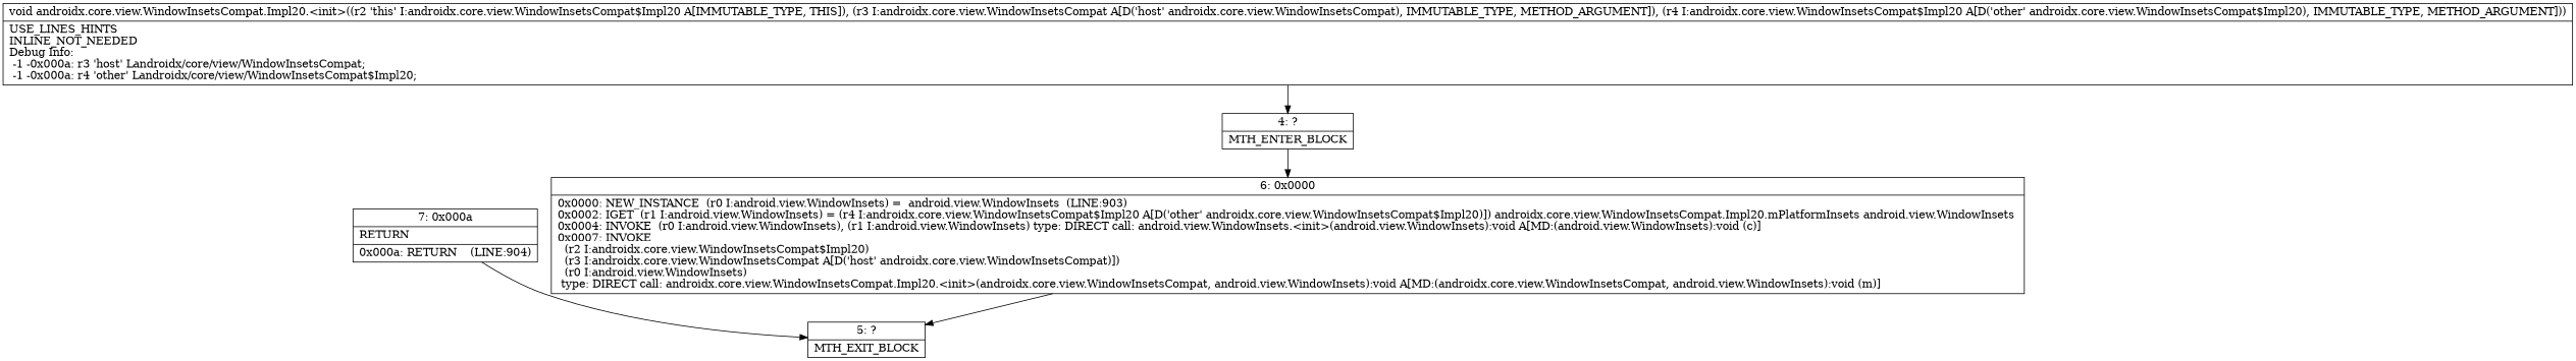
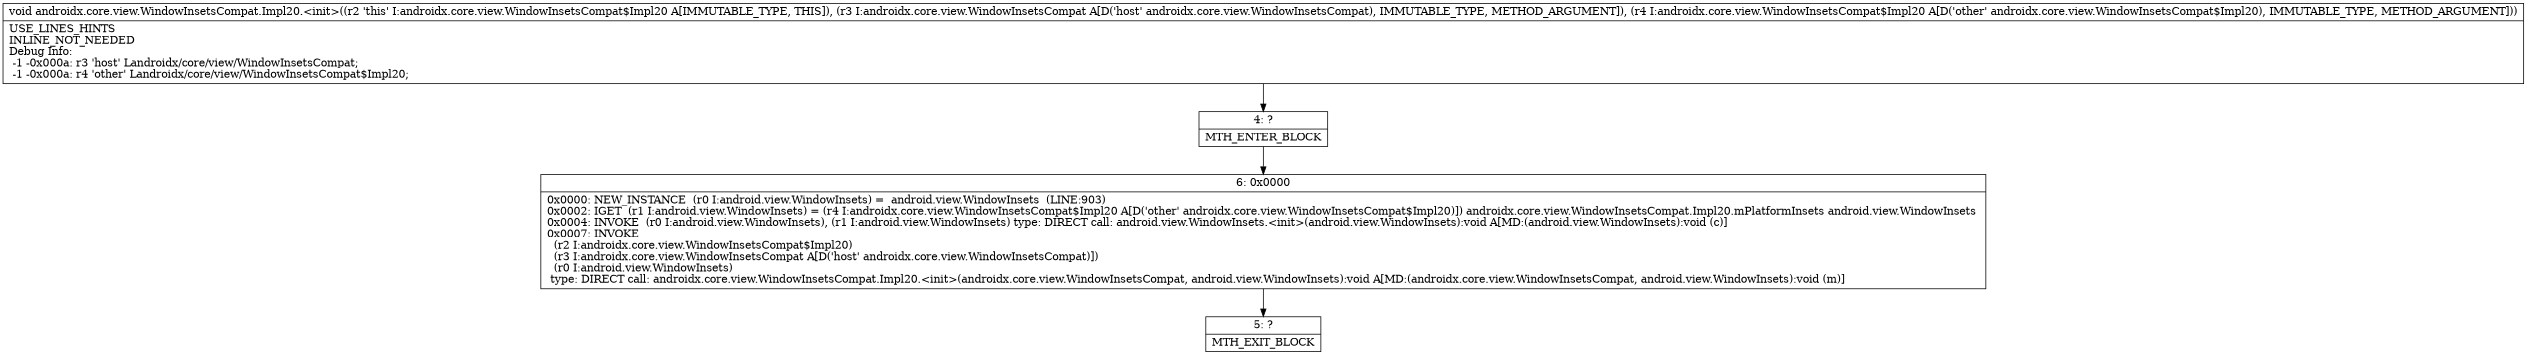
  digraph {
    node [shape=record]
    n1 [label="{4\:\ ?|MTH_ENTER_BLOCK\l}"]
    n2 [label="{6\:\ 0x0000|0x0000: NEW_INSTANCE  (r0 I:android.view.WindowInsets) =  android.view.WindowInsets  (LINE:903)\l0x0002: IGET  (r1 I:android.view.WindowInsets) = (r4 I:androidx.core.view.WindowInsetsCompat$Impl20 A[D('other' androidx.core.view.WindowInsetsCompat$Impl20)]) androidx.core.view.WindowInsetsCompat.Impl20.mPlatformInsets android.view.WindowInsets \l0x0004: INVOKE  (r0 I:android.view.WindowInsets), (r1 I:android.view.WindowInsets) type: DIRECT call: android.view.WindowInsets.\<init\>(android.view.WindowInsets):void A[MD:(android.view.WindowInsets):void (c)]\l0x0007: INVOKE  \l  (r2 I:androidx.core.view.WindowInsetsCompat$Impl20)\l  (r3 I:androidx.core.view.WindowInsetsCompat A[D('host' androidx.core.view.WindowInsetsCompat)])\l  (r0 I:android.view.WindowInsets)\l type: DIRECT call: androidx.core.view.WindowInsetsCompat.Impl20.\<init\>(androidx.core.view.WindowInsetsCompat, android.view.WindowInsets):void A[MD:(androidx.core.view.WindowInsetsCompat, android.view.WindowInsets):void (m)]\l}"]
    n3 [label="{5\:\ ?|MTH_EXIT_BLOCK\l}"]
-   n4 [label="{7\:\ 0x000a|RETURN\l|0x000a: RETURN    (LINE:904)\l}"]
    n5 [label="{void androidx.core.view.WindowInsetsCompat.Impl20.\<init\>((r2 'this' I:androidx.core.view.WindowInsetsCompat$Impl20 A[IMMUTABLE_TYPE, THIS]), (r3 I:androidx.core.view.WindowInsetsCompat A[D('host' androidx.core.view.WindowInsetsCompat), IMMUTABLE_TYPE, METHOD_ARGUMENT]), (r4 I:androidx.core.view.WindowInsetsCompat$Impl20 A[D('other' androidx.core.view.WindowInsetsCompat$Impl20), IMMUTABLE_TYPE, METHOD_ARGUMENT]))  | USE_LINES_HINTS\lINLINE_NOT_NEEDED\lDebug Info:\l  \-1 \-0x000a: r3 'host' Landroidx\/core\/view\/WindowInsetsCompat;\l  \-1 \-0x000a: r4 'other' Landroidx\/core\/view\/WindowInsetsCompat$Impl20;\l}"]
    n1 -> n2
    n2 -> n3
-   n4 -> n3
    n5 -> n1
  }
